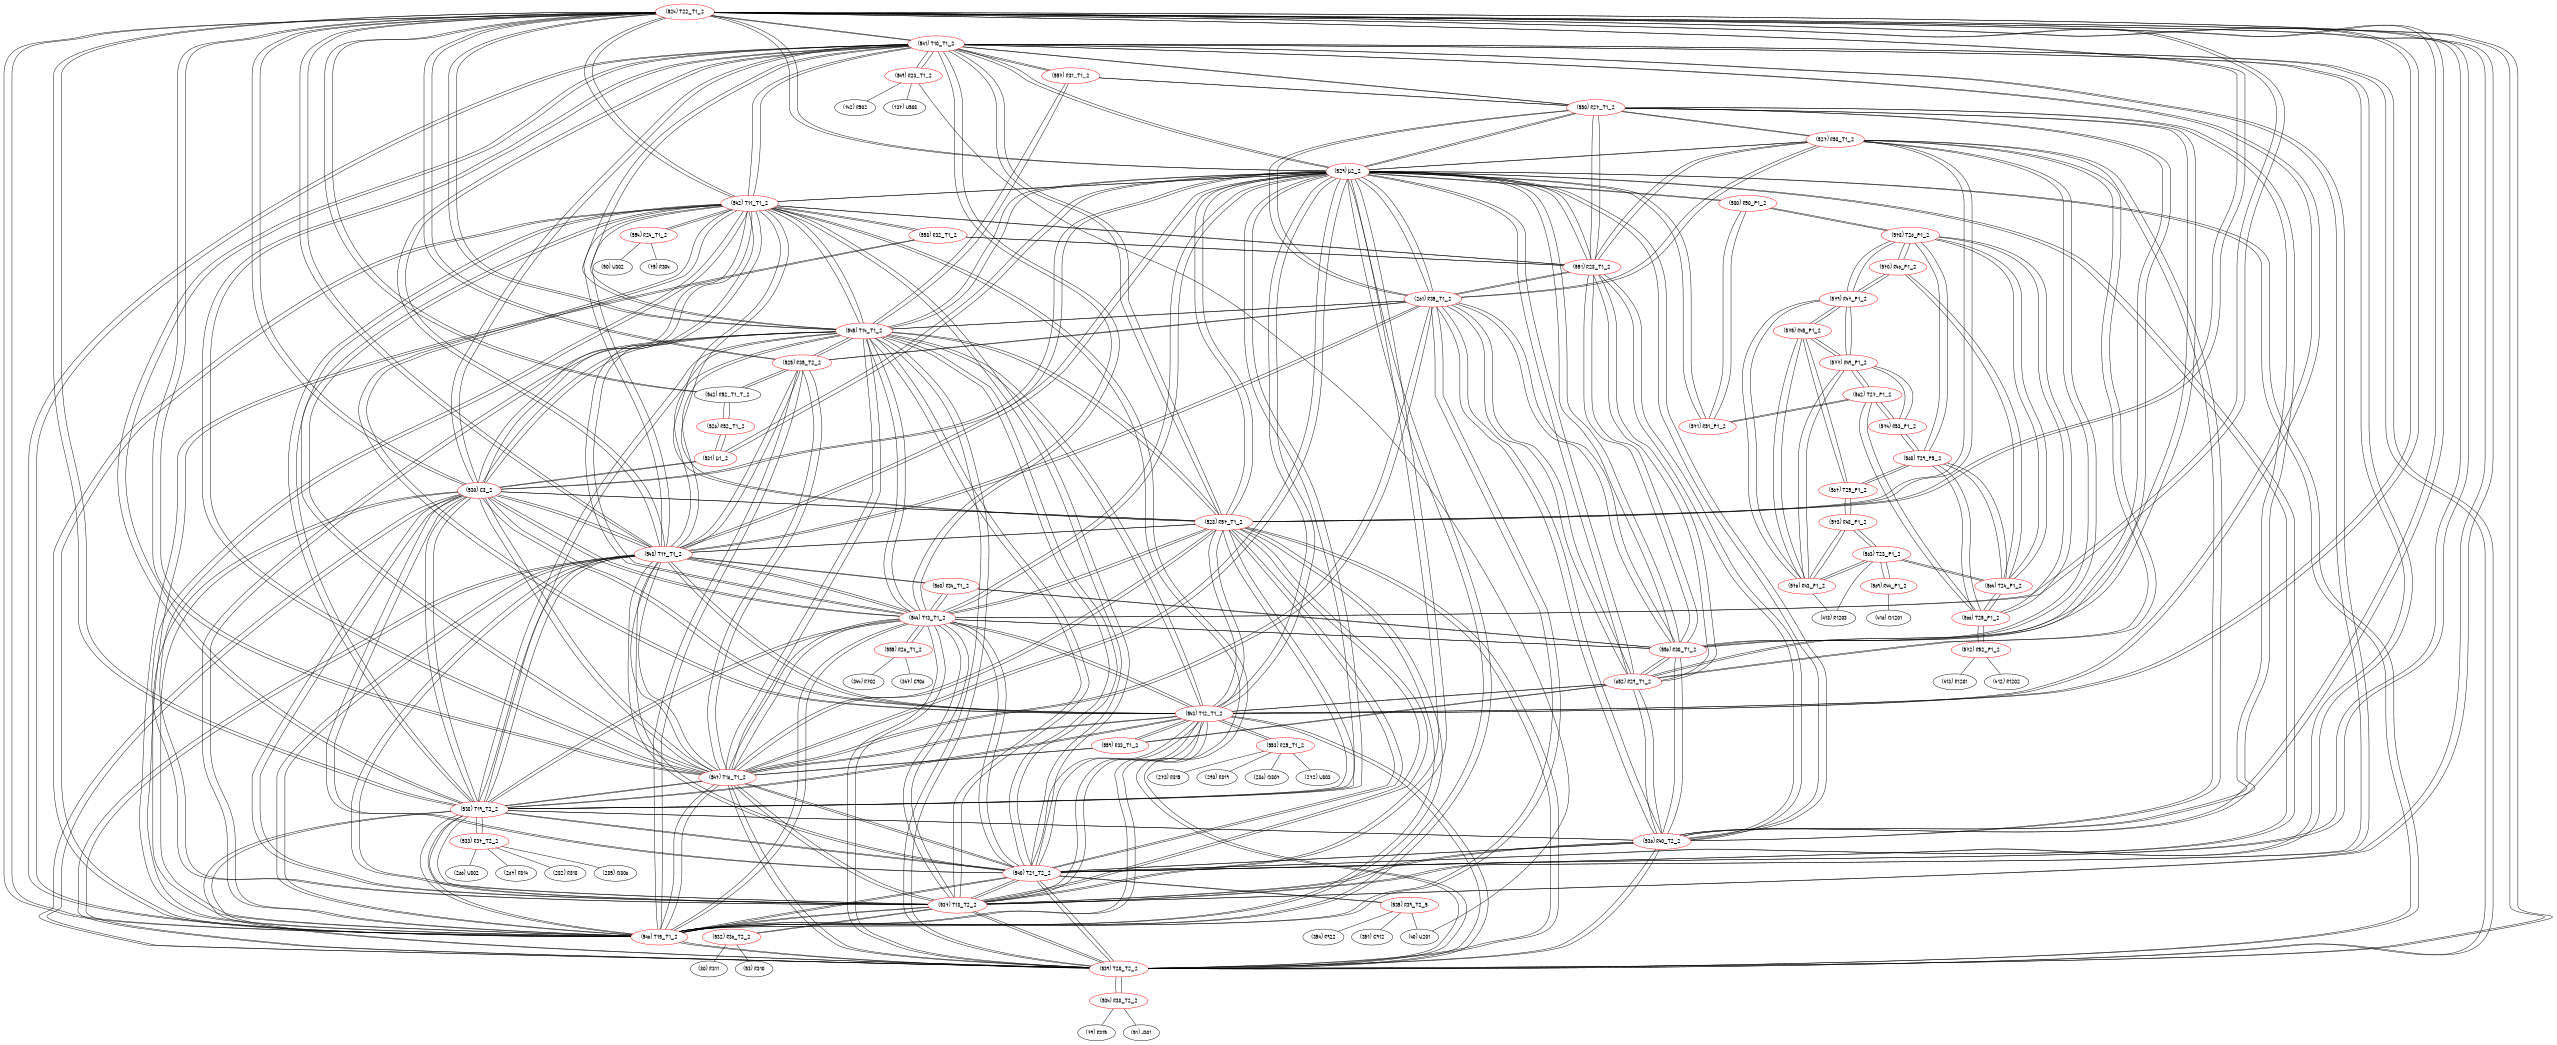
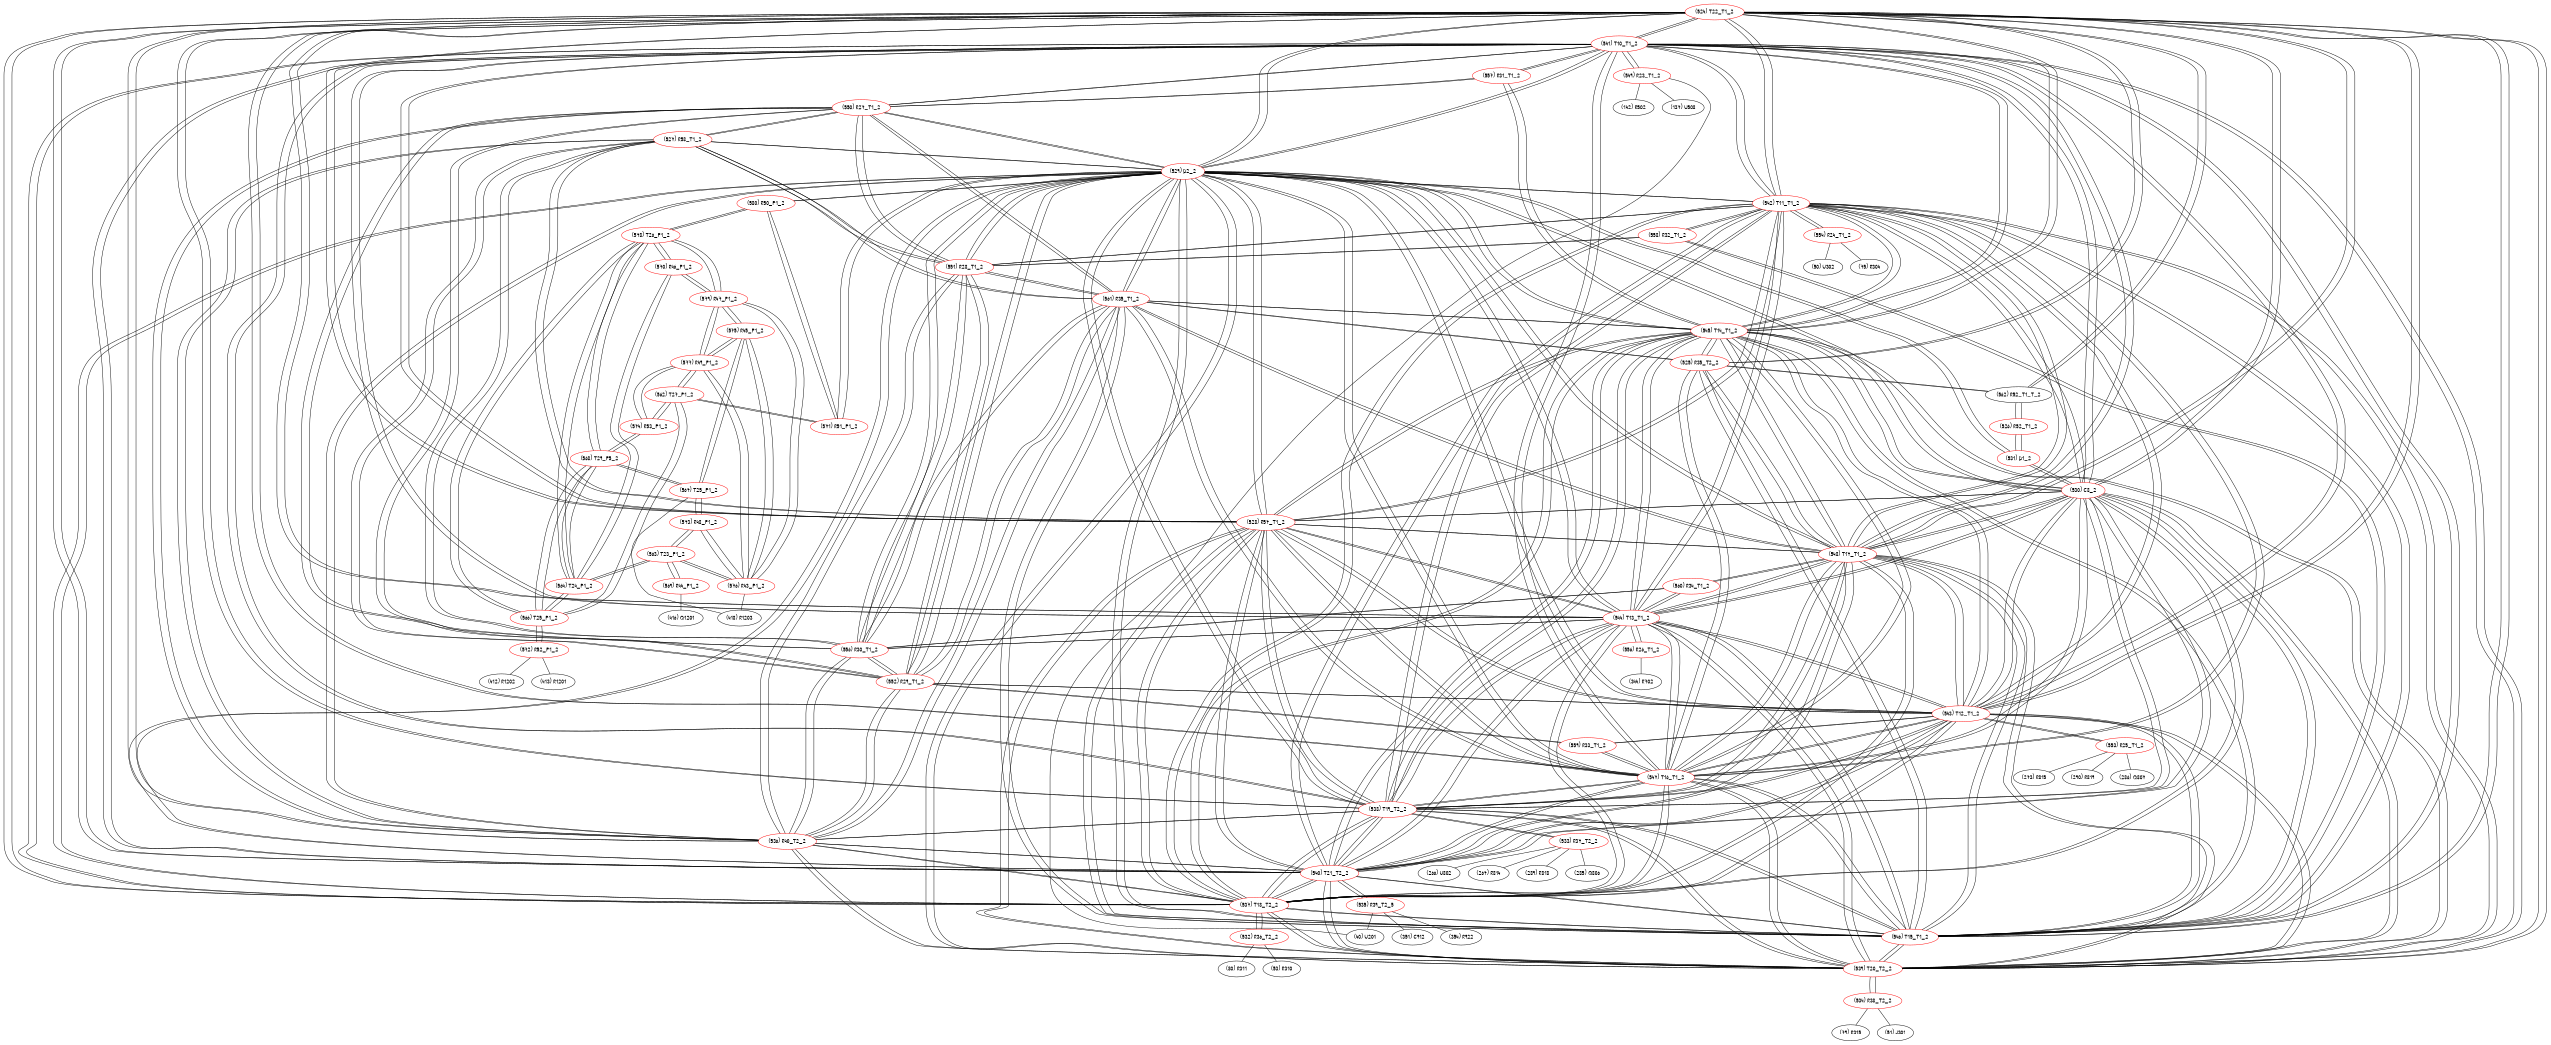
  graph {
    fontname="Patrick Hand"
    node [color=red fontname="Patrick Hand"]
    edge [fontname="Patrick Hand"]
    n1 [label="(524) T22_T1_2"]
    n2 [label="(541) T10_T1_2"]
    n3 [label="(542) T11_T1_2"]
    n4 [label="(543) T12_T1_2"]
    n5 [label="(544) T13_T1_2"]
    n6 [label="(539) T20_T2_2"]
    n7 [label="(545) T14_T1_2"]
    n8 [label="(546) T15_T1_2"]
    n9 [label="(537) T18_T2_2"]
    n10 [label="(540) T21_T2_2"]
    n11 [label="(538) T19_T2_2"]
    n12 [label="(530) C8_2"]
    n13 [label="(547) T16_T1_2"]
    n14 [label="(548) T17_T1_2"]
    n15 [label="(529) D2_2"]
    n16 [label="(528) R57_T1_2"]
    n17 [label="(525) R35_T2_2"]
    n18 [color=black label="(562) R52_T1_T_2"]
    n19 [label="(536) R40_T2_2"]
    n20 [label="(550) R27_T1_2"]
    n21 [label="(549) R23_T1_2"]
    n22 [label="(557) R31_T1_2"]
    n23 [label="(551) R28_T1_2"]
    n24 [label="(554) R24_T1_2"]
    n25 [label="(558) R32_T1_2"]
-   n26 [label="(652) R29_T1_2"]
+   n26 [label="(552) R29_T1_2"]
    n27 [label="(559) R33_T1_2"]
    n28 [label="(553) R25_T1_2"]
    n29 [label="(556) R30_T1_2"]
    n30 [label="(560) R34_T1_2"]
-   n31 [label="(555) R26_T1_2"]
+   n31 [label="(556) R26_T1_2"]
    n32 [label="(534) R38_T2_2"]
-   n33 [label="(261) R35_T1_2"]
+   n33 [label="(561) R35_T1_2"]
    n34 [label="(532) R36_T2_2"]
    n35 [label="(535) R39_T2_5"]
    n36 [label="(533) R37_T2_2"]
    n37 [label="(531) D1_2"]
    n38 [label="(527) R58_T1_2"]
    n39 [label="(571) R51_P1_2"]
    n40 [label="(580) R50_P1_2"]
    n41 [label="(526) R52_T1_2"]
    n42 [label="(40) U201" color=""]
    n43 [label="(142) R502" color=""]
    n44 [label="(137) U508" color=""]
    n45 [label="(75) R304" color=""]
    n46 [label="(50) U302" color=""]
-   n47 [label="(272) U803" color=""]
    n48 [label="(273) R815" color=""]
    n49 [label="(290) R819" color=""]
    n50 [label="(286) Q807" color=""]
-   n51 [label="(347) C906" color=""]
    n52 [label="(344) R702" color=""]
    n53 [label="(79) R315" color=""]
    n54 [label="(51) J301" color=""]
    n55 [label="(53) R310" color=""]
    n56 [label="(80) R311" color=""]
    n57 [label="(354) R922" color=""]
    n58 [label="(351) C912" color=""]
    n59 [label="(266) U802" color=""]
    n60 [label="(267) R814" color=""]
-   n61 [label="(282) R818" color=""]
+   n61 [label="(289) R818" color=""]
    n62 [label="(285) Q806" color=""]
    n63 [label="(562) T27_P1_2"]
    n64 [label="(578) T26_P1_2"]
    n65 [label="(577) R49_P1_2"]
    n66 [label="(566) T25_P1_2"]
    n67 [label="(574) R53_P1_2"]
    n68 [label="(564) T24_P1_2"]
    n69 [label="(579) R47_P1_2"]
    n70 [label="(568) T29_P5_2"]
    n71 [label="(570) R46_P1_2"]
    n72 [label="(563) T23_P1_2"]
    n73 [label="(573) R48_P1_2"]
    n74 [label="(576) R43_P1_2"]
    n75 [label="(569) R44_P1_2"]
    n76 [label="(567) T25_P1_2"]
    n77 [label="(575) R45_P1_2"]
    n78 [label="(418) R1203" color=""]
    n79 [label="(416) Q1201" color=""]
    n80 [label="(572) R52_P1_2"]
    n81 [label="(413) R1201" color=""]
    n82 [label="(412) R1202" color=""]
    n1 -- n2
    n1 -- n3
    n1 -- n4
    n1 -- n5
    n1 -- n6
    n1 -- n7
    n1 -- n8
    n1 -- n9
    n1 -- n10
    n1 -- n11
    n1 -- n12
    n1 -- n13
    n1 -- n14
    n1 -- n15
    n1 -- n16
    n1 -- n17
    n1 -- n18
    n1 -- n19
    n2 -- n1
    n2 -- n3
    n2 -- n4
    n2 -- n5
    n2 -- n6
    n2 -- n7
    n2 -- n8
    n2 -- n9
    n2 -- n10
    n2 -- n11
    n2 -- n12
    n2 -- n13
    n2 -- n14
    n2 -- n15
    n2 -- n16
    n2 -- n20
    n2 -- n21
    n2 -- n22
    n3 -- n1
    n3 -- n2
    n3 -- n4
    n3 -- n5
    n3 -- n6
    n3 -- n7
    n3 -- n8
    n3 -- n9
    n3 -- n10
    n3 -- n11
    n3 -- n12
    n3 -- n13
    n3 -- n14
    n3 -- n15
    n3 -- n16
    n3 -- n23
    n3 -- n24
    n3 -- n25
    n4 -- n1
    n4 -- n2
    n4 -- n3
    n4 -- n5
    n4 -- n6
    n4 -- n7
    n4 -- n8
    n4 -- n9
    n4 -- n10
    n4 -- n11
    n4 -- n12
    n4 -- n13
    n4 -- n14
    n4 -- n15
    n4 -- n16
    n4 -- n26
    n4 -- n27
    n4 -- n28
    n5 -- n1
    n5 -- n2
    n5 -- n3
    n5 -- n4
    n5 -- n6
    n5 -- n7
    n5 -- n8
    n5 -- n9
    n5 -- n10
    n5 -- n11
    n5 -- n12
    n5 -- n13
    n5 -- n14
    n5 -- n15
    n5 -- n16
    n5 -- n29
    n5 -- n30
    n5 -- n31
    n6 -- n1
    n6 -- n2
    n6 -- n3
    n6 -- n4
    n6 -- n5
    n6 -- n7
    n6 -- n8
    n6 -- n9
    n6 -- n10
    n6 -- n11
    n6 -- n12
    n6 -- n13
    n6 -- n14
    n6 -- n15
    n6 -- n16
    n6 -- n19
    n6 -- n32
    n7 -- n1
    n7 -- n2
    n7 -- n3
    n7 -- n4
    n7 -- n5
    n7 -- n6
    n7 -- n8
    n7 -- n9
    n7 -- n10
    n7 -- n11
    n7 -- n12
    n7 -- n13
    n7 -- n14
    n7 -- n15
    n7 -- n16
    n7 -- n17
    n7 -- n22
    n7 -- n33
    n8 -- n1
    n8 -- n2
    n8 -- n3
    n8 -- n4
    n8 -- n5
    n8 -- n6
    n8 -- n7
    n8 -- n9
    n8 -- n10
    n8 -- n11
    n8 -- n12
    n8 -- n13
    n8 -- n14
    n8 -- n15
    n8 -- n16
    n8 -- n17
    n8 -- n25
    n8 -- n33
    n9 -- n1
    n9 -- n2
    n9 -- n3
    n9 -- n4
    n9 -- n5
    n9 -- n6
    n9 -- n7
    n9 -- n8
    n9 -- n10
    n9 -- n11
    n9 -- n12
    n9 -- n13
    n9 -- n14
    n9 -- n15
    n9 -- n16
    n9 -- n19
    n9 -- n34
    n10 -- n1
    n10 -- n2
    n10 -- n3
    n10 -- n4
    n10 -- n5
    n10 -- n6
    n10 -- n7
    n10 -- n8
    n10 -- n9
    n10 -- n11
    n10 -- n12
    n10 -- n13
    n10 -- n14
    n10 -- n15
    n10 -- n16
    n10 -- n19
    n10 -- n35
    n11 -- n1
    n11 -- n2
    n11 -- n3
    n11 -- n4
    n11 -- n5
    n11 -- n6
    n11 -- n7
    n11 -- n8
    n11 -- n9
    n11 -- n10
    n11 -- n12
    n11 -- n13
    n11 -- n14
    n11 -- n15
    n11 -- n16
    n11 -- n19
    n11 -- n36
    n12 -- n1
    n12 -- n2
    n12 -- n3
    n12 -- n4
    n12 -- n5
    n12 -- n6
    n12 -- n7
    n12 -- n8
    n12 -- n9
    n12 -- n10
    n12 -- n11
    n12 -- n13
    n12 -- n14
    n12 -- n15
    n12 -- n16
    n12 -- n37
    n13 -- n1
    n13 -- n2
    n13 -- n3
    n13 -- n4
    n13 -- n5
    n13 -- n6
    n13 -- n7
    n13 -- n8
    n13 -- n9
    n13 -- n10
    n13 -- n11
    n13 -- n12
    n13 -- n14
    n13 -- n15
    n13 -- n16
    n13 -- n17
    n13 -- n27
    n13 -- n33
    n14 -- n1
    n14 -- n2
    n14 -- n3
    n14 -- n4
    n14 -- n5
    n14 -- n6
    n14 -- n7
    n14 -- n8
    n14 -- n9
    n14 -- n10
    n14 -- n11
    n14 -- n12
    n14 -- n13
    n14 -- n15
    n14 -- n16
    n14 -- n17
    n14 -- n30
    n14 -- n33
    n15 -- n1
    n15 -- n2
    n15 -- n3
    n15 -- n4
    n15 -- n5
    n15 -- n6
    n15 -- n7
    n15 -- n8
    n15 -- n9
    n15 -- n10
    n15 -- n11
    n15 -- n12
    n15 -- n13
    n15 -- n14
    n15 -- n16
    n15 -- n19
    n15 -- n20
    n15 -- n23
    n15 -- n26
    n15 -- n29
    n15 -- n33
    n15 -- n37
    n15 -- n38
    n15 -- n39
    n15 -- n40
    n16 -- n1
    n16 -- n2
    n16 -- n3
    n16 -- n4
    n16 -- n5
    n16 -- n6
    n16 -- n7
    n16 -- n8
    n16 -- n9
    n16 -- n10
    n16 -- n11
    n16 -- n12
    n16 -- n13
    n16 -- n14
    n16 -- n15
    n16 -- n38
    n17 -- n1
    n17 -- n7
    n17 -- n8
    n17 -- n13
    n17 -- n14
    n17 -- n18
    n17 -- n33
    n18 -- n1
    n18 -- n17
    n18 -- n41
    n19 -- n1
    n19 -- n6
    n19 -- n9
    n19 -- n10
    n19 -- n11
    n19 -- n15
    n19 -- n20
    n19 -- n23
    n19 -- n26
    n19 -- n29
    n19 -- n33
    n19 -- n38
    n20 -- n2
    n20 -- n15
    n20 -- n19
    n20 -- n22
    n20 -- n23
    n20 -- n26
    n20 -- n29
    n20 -- n33
    n20 -- n38
    n21 -- n2
    n21 -- n42
    n21 -- n43
    n21 -- n44
    n22 -- n2
    n22 -- n7
    n22 -- n20
    n23 -- n3
    n23 -- n15
    n23 -- n19
    n23 -- n20
    n23 -- n25
    n23 -- n26
    n23 -- n29
    n23 -- n33
    n23 -- n38
    n24 -- n3
    n24 -- n45
    n24 -- n46
    n25 -- n3
    n25 -- n8
    n25 -- n23
    n26 -- n4
    n26 -- n15
    n26 -- n19
    n26 -- n20
    n26 -- n23
    n26 -- n27
    n26 -- n29
    n26 -- n33
    n26 -- n38
    n27 -- n4
    n27 -- n13
    n27 -- n26
    n28 -- n4
-   n28 -- n47
    n28 -- n48
    n28 -- n49
    n28 -- n50
    n29 -- n5
    n29 -- n15
    n29 -- n19
    n29 -- n20
    n29 -- n23
    n29 -- n26
    n29 -- n30
    n29 -- n33
    n29 -- n38
    n30 -- n5
    n30 -- n14
    n30 -- n29
    n31 -- n5
-   n31 -- n51
    n31 -- n52
    n32 -- n6
    n32 -- n53
    n32 -- n54
    n33 -- n7
    n33 -- n8
    n33 -- n13
    n33 -- n14
    n33 -- n15
    n33 -- n17
    n33 -- n19
    n33 -- n20
    n33 -- n23
    n33 -- n26
    n33 -- n29
    n33 -- n38
    n34 -- n9
    n34 -- n55
    n34 -- n56
    n35 -- n10
    n35 -- n42
    n35 -- n57
    n35 -- n58
    n36 -- n11
    n36 -- n59
    n36 -- n60
    n36 -- n61
    n36 -- n62
    n37 -- n12
    n37 -- n15
    n37 -- n41
    n38 -- n15
    n38 -- n16
    n38 -- n19
    n38 -- n20
    n38 -- n23
    n38 -- n26
    n38 -- n29
    n38 -- n33
    n39 -- n15
    n39 -- n40
    n39 -- n63
    n40 -- n15
    n40 -- n39
    n40 -- n64
    n41 -- n18
    n41 -- n37
    n63 -- n39
    n63 -- n65
    n63 -- n66
    n63 -- n67
    n64 -- n40
    n64 -- n66
    n64 -- n68
    n64 -- n69
    n64 -- n70
    n64 -- n71
    n65 -- n63
    n65 -- n67
    n65 -- n69
    n65 -- n74
    n65 -- n77
    n66 -- n63
    n66 -- n64
    n66 -- n68
    n66 -- n70
    n66 -- n80
    n67 -- n63
    n67 -- n65
    n67 -- n70
    n68 -- n64
    n68 -- n66
    n68 -- n70
    n68 -- n71
    n68 -- n72
    n69 -- n64
    n69 -- n65
    n69 -- n71
    n69 -- n74
    n69 -- n77
    n70 -- n64
    n70 -- n66
    n70 -- n67
    n70 -- n68
    n70 -- n76
    n71 -- n64
    n71 -- n68
    n71 -- n69
    n72 -- n68
    n72 -- n73
    n72 -- n74
    n72 -- n75
    n73 -- n72
    n73 -- n74
    n73 -- n76
    n74 -- n65
    n74 -- n69
    n74 -- n72
    n74 -- n73
    n74 -- n77
    n74 -- n78
    n75 -- n72
    n75 -- n79
    n76 -- n70
    n76 -- n73
    n76 -- n77
-   n72 -- n78
+   n76 -- n78
    n77 -- n65
    n77 -- n69
    n77 -- n74
    n77 -- n76
    n80 -- n66
    n80 -- n81
    n80 -- n82
  }
